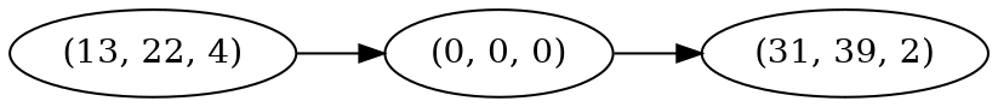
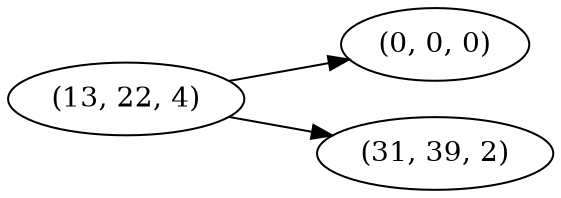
  digraph {
    rankdir=LR
    "(0, 0, 0)"
    "(31, 39, 2)"
    "(13, 22, 4)"
-   "(0, 0, 0)" -> "(31, 39, 2)"
+   "(13, 22, 4)" -> "(31, 39, 2)"
    "(13, 22, 4)" -> "(0, 0, 0)"
  }
